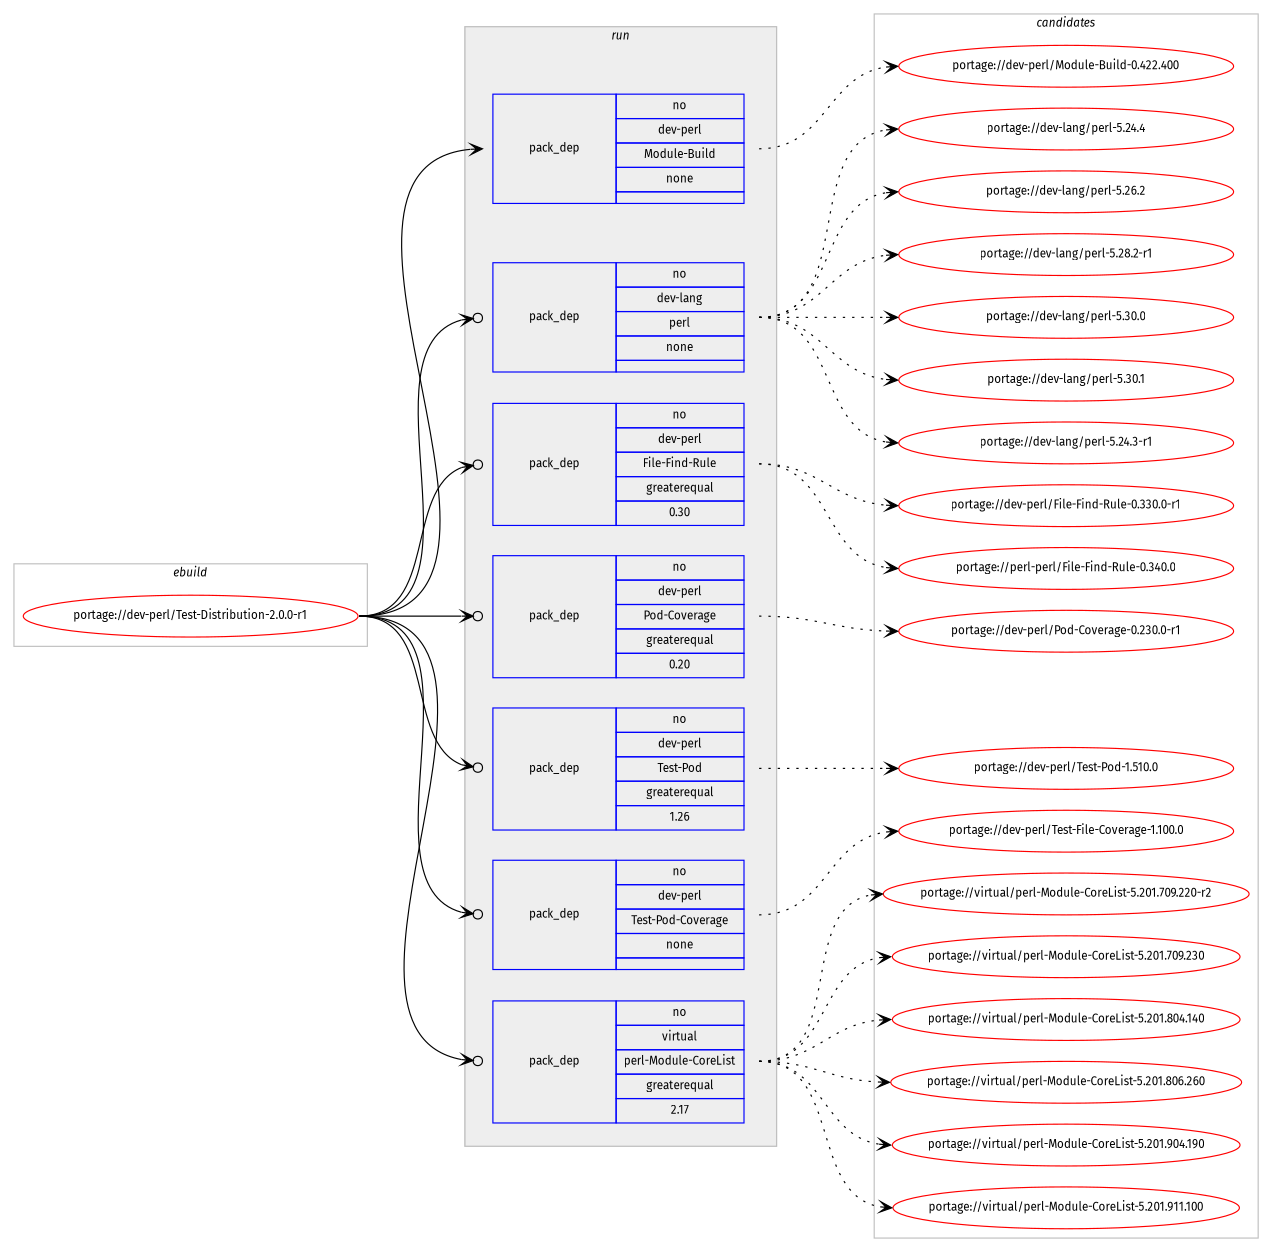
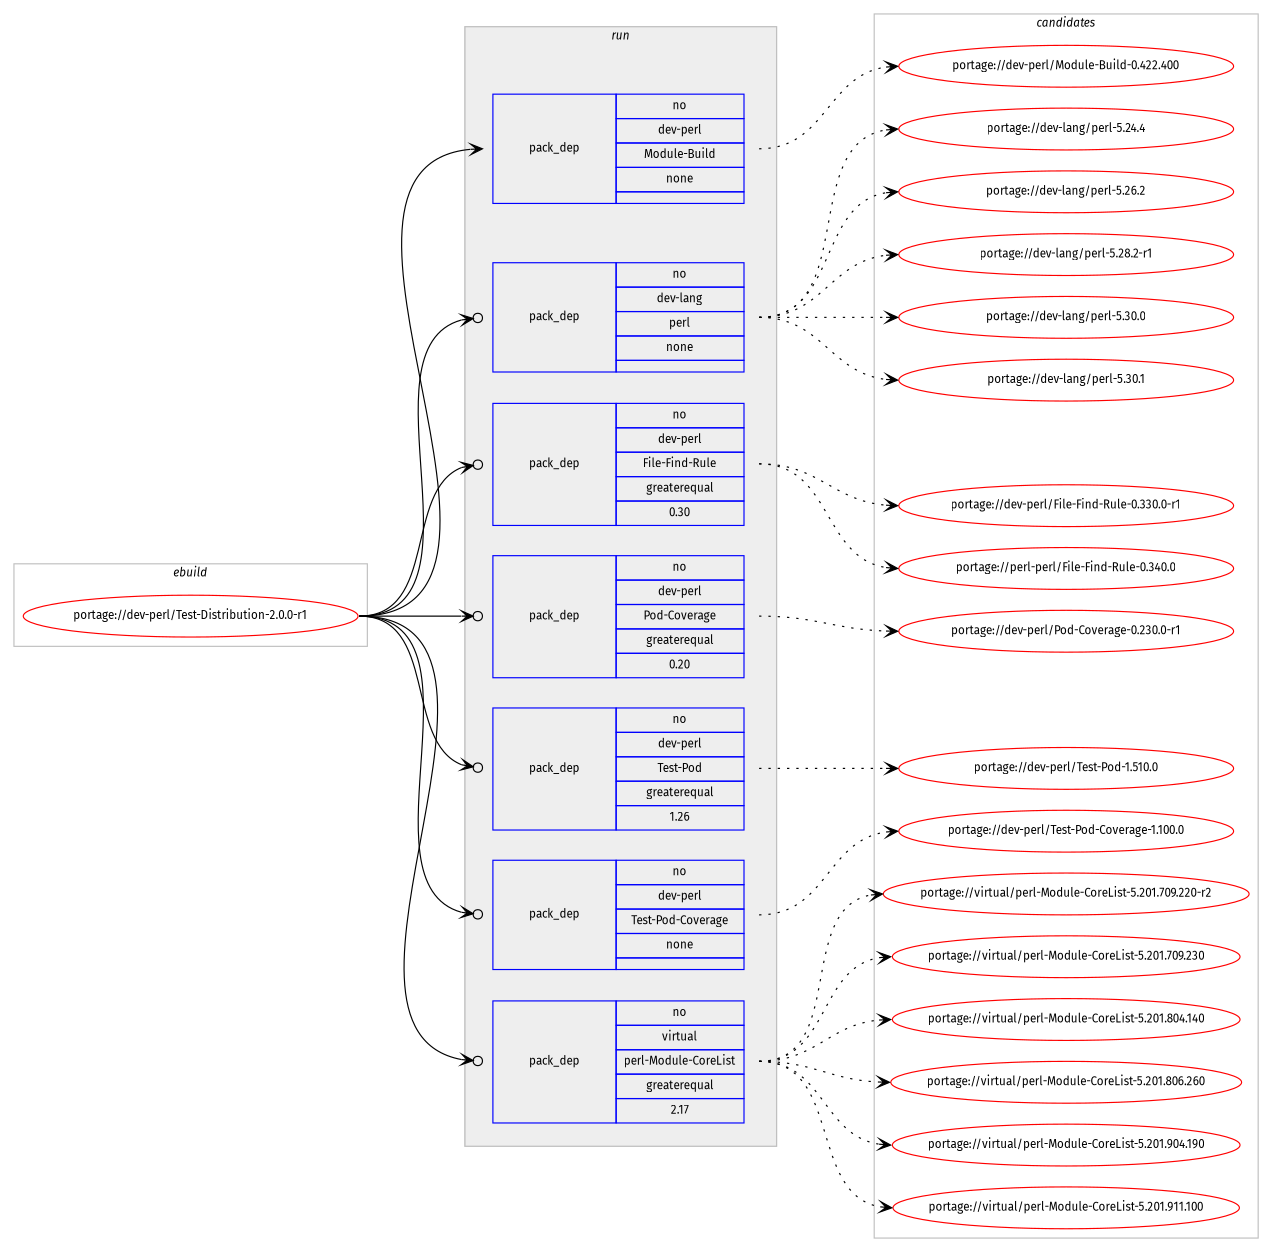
  digraph {
    compound=true
    concentrate=true
    fontname="Fira Sans"
    fontsize=10
    newrank=true
    rankdir=LR
    ranksep=1.5
    node [color=red fontname="Fira Sans" fontsize=10]
    edge [arrowhead=vee fontname="Fira Sans" headport=w style=dotted tailport=e weight=100]
    n1 [label="portage://dev-perl/Test-Distribution-2.0.0-r1" width=4]
    n2 [color=blue label=<<TABLE BORDER="0" CELLBORDER="1" CELLSPACING="0" CELLPADDING="4" WIDTH="220"><TR><TD ROWSPAN="6" CELLPADDING="30">pack_dep</TD></TR><TR><TD WIDTH="110">no</TD></TR><TR><TD>dev-perl</TD></TR><TR><TD>Module-Build</TD></TR><TR><TD>none</TD></TR><TR><TD></TD></TR></TABLE>> shape=none]
    n3 [color=blue label=<<TABLE BORDER="0" CELLBORDER="1" CELLSPACING="0" CELLPADDING="4" WIDTH="220"><TR><TD ROWSPAN="6" CELLPADDING="30">pack_dep</TD></TR><TR><TD WIDTH="110">no</TD></TR><TR><TD>dev-lang</TD></TR><TR><TD>perl</TD></TR><TR><TD>none</TD></TR><TR><TD></TD></TR></TABLE>> shape=none]
    n4 [color=blue label=<<TABLE BORDER="0" CELLBORDER="1" CELLSPACING="0" CELLPADDING="4" WIDTH="220"><TR><TD ROWSPAN="6" CELLPADDING="30">pack_dep</TD></TR><TR><TD WIDTH="110">no</TD></TR><TR><TD>dev-perl</TD></TR><TR><TD>File-Find-Rule</TD></TR><TR><TD>greaterequal</TD></TR><TR><TD>0.30</TD></TR></TABLE>> shape=none]
    n5 [color=blue label=<<TABLE BORDER="0" CELLBORDER="1" CELLSPACING="0" CELLPADDING="4" WIDTH="220"><TR><TD ROWSPAN="6" CELLPADDING="30">pack_dep</TD></TR><TR><TD WIDTH="110">no</TD></TR><TR><TD>dev-perl</TD></TR><TR><TD>Pod-Coverage</TD></TR><TR><TD>greaterequal</TD></TR><TR><TD>0.20</TD></TR></TABLE>> shape=none]
    n6 [color=blue label=<<TABLE BORDER="0" CELLBORDER="1" CELLSPACING="0" CELLPADDING="4" WIDTH="220"><TR><TD ROWSPAN="6" CELLPADDING="30">pack_dep</TD></TR><TR><TD WIDTH="110">no</TD></TR><TR><TD>dev-perl</TD></TR><TR><TD>Test-Pod</TD></TR><TR><TD>greaterequal</TD></TR><TR><TD>1.26</TD></TR></TABLE>> shape=none]
    n7 [color=blue label=<<TABLE BORDER="0" CELLBORDER="1" CELLSPACING="0" CELLPADDING="4" WIDTH="220"><TR><TD ROWSPAN="6" CELLPADDING="30">pack_dep</TD></TR><TR><TD WIDTH="110">no</TD></TR><TR><TD>dev-perl</TD></TR><TR><TD>Test-Pod-Coverage</TD></TR><TR><TD>none</TD></TR><TR><TD></TD></TR></TABLE>> shape=none]
    n8 [color=blue label=<<TABLE BORDER="0" CELLBORDER="1" CELLSPACING="0" CELLPADDING="4" WIDTH="220"><TR><TD ROWSPAN="6" CELLPADDING="30">pack_dep</TD></TR><TR><TD WIDTH="110">no</TD></TR><TR><TD>virtual</TD></TR><TR><TD>perl-Module-CoreList</TD></TR><TR><TD>greaterequal</TD></TR><TR><TD>2.17</TD></TR></TABLE>> shape=none]
-   n9 [label="portage://dev-lang/perl-5.24.3-r1" width=4]
    n10 [label="portage://dev-lang/perl-5.24.4" width=4]
    n11 [label="portage://dev-lang/perl-5.26.2" width=4]
    n12 [label="portage://dev-lang/perl-5.28.2-r1" width=4]
    n13 [label="portage://dev-lang/perl-5.30.0" width=4]
    n14 [label="portage://dev-lang/perl-5.30.1" width=4]
    n15 [label="portage://dev-perl/Module-Build-0.422.400" width=4]
    n16 [label="portage://dev-perl/File-Find-Rule-0.330.0-r1" width=4]
    n17 [label="portage://perl-perl/File-Find-Rule-0.340.0" width=4]
    n18 [label="portage://dev-perl/Pod-Coverage-0.230.0-r1" width=4]
    n19 [label="portage://dev-perl/Test-Pod-1.510.0" width=4]
-   n20 [label="portage://dev-perl/Test-File-Coverage-1.100.0" width=4]
+   n20 [label="portage://dev-perl/Test-Pod-Coverage-1.100.0" width=4]
    n21 [label="portage://virtual/perl-Module-CoreList-5.201.709.220-r2" width=4]
    n22 [label="portage://virtual/perl-Module-CoreList-5.201.709.230" width=4]
    n23 [label="portage://virtual/perl-Module-CoreList-5.201.804.140" width=4]
    n24 [label="portage://virtual/perl-Module-CoreList-5.201.806.260" width=4]
    n25 [label="portage://virtual/perl-Module-CoreList-5.201.904.190" width=4]
    n26 [label="portage://virtual/perl-Module-CoreList-5.201.911.100" width=4]
    subgraph cluster_1 {
      color=gray
      label=<<i>ebuild</i>>
      rank=same
      n1
    }
    subgraph cluster_2 {
      color=gray
      label=<<i>dependencies</i>>
      subgraph cluster_3 {
        color=gray
        fillcolor="#eeeeee"
        label=<<i>compile</i>>
        style=filled
        subgraph sub_4 {
          color=gray
          fillcolor="#eeeeee"
          label=<<i>compile</i>>
          style=filled
          n2
        }
      }
      subgraph cluster_5 {
        color=gray
        fillcolor="#eeeeee"
        label=<<i>compile and run</i>>
        style=filled
        subgraph sub_6 {
          color=gray
          fillcolor="#eeeeee"
          label=<<i>compile and run</i>>
          style=filled
          n3
        }
        subgraph sub_7 {
          color=gray
          fillcolor="#eeeeee"
          label=<<i>compile and run</i>>
          style=filled
          n4
        }
        subgraph sub_8 {
          color=gray
          fillcolor="#eeeeee"
          label=<<i>compile and run</i>>
          style=filled
          n5
        }
        subgraph sub_9 {
          color=gray
          fillcolor="#eeeeee"
          label=<<i>compile and run</i>>
          style=filled
          n6
        }
        subgraph sub_10 {
          color=gray
          fillcolor="#eeeeee"
          label=<<i>compile and run</i>>
          style=filled
          n7
        }
        subgraph sub_11 {
          color=gray
          fillcolor="#eeeeee"
          label=<<i>compile and run</i>>
          style=filled
          n8
        }
      }
      subgraph cluster_12 {
        color=gray
        fillcolor="#eeeeee"
        label=<<i>run</i>>
        style=filled
      }
    }
    subgraph cluster_13 {
      color=gray
      label=<<i>candidates</i>>
      rank=same
      subgraph sub_14 {
        color=black
        label=<<i>candidates</i>>
        nodesep=1
        rank=same
-       n9
        n10
        n11
        n12
        n13
        n14
      }
      subgraph sub_15 {
        color=black
        label=<<i>candidates</i>>
        nodesep=1
        rank=same
        n15
      }
      subgraph sub_16 {
        color=black
        label=<<i>candidates</i>>
        nodesep=1
        rank=same
        n16
        n17
      }
      subgraph sub_17 {
        color=black
        label=<<i>candidates</i>>
        nodesep=1
        rank=same
        n18
      }
      subgraph sub_18 {
        color=black
        label=<<i>candidates</i>>
        nodesep=1
        rank=same
        n19
      }
      subgraph sub_19 {
        color=black
        label=<<i>candidates</i>>
        nodesep=1
        rank=same
        n20
      }
      subgraph sub_20 {
        color=black
        label=<<i>candidates</i>>
        nodesep=1
        rank=same
        n21
        n22
        n23
        n24
        n25
        n26
      }
    }
    n1 -> n2 [style=solid weight=20]
    n1 -> n3 [arrowhead=odotvee style=solid weight=20]
    n1 -> n4 [arrowhead=odotvee style=solid weight=20]
    n1 -> n5 [arrowhead=odotvee style=solid weight=20]
    n1 -> n6 [arrowhead=odotvee style=solid weight=20]
    n1 -> n7 [arrowhead=odotvee style=solid weight=20]
    n1 -> n8 [arrowhead=odotvee style=solid weight=20]
    n2 -> n15
-   n3 -> n9
    n3 -> n10
    n3 -> n11
    n3 -> n12
    n3 -> n13
    n3 -> n14
    n4 -> n16
    n4 -> n17
    n5 -> n18
    n6 -> n19
    n7 -> n20
    n8 -> n21
    n8 -> n22
    n8 -> n23
    n8 -> n24
    n8 -> n25
    n8 -> n26
  }
